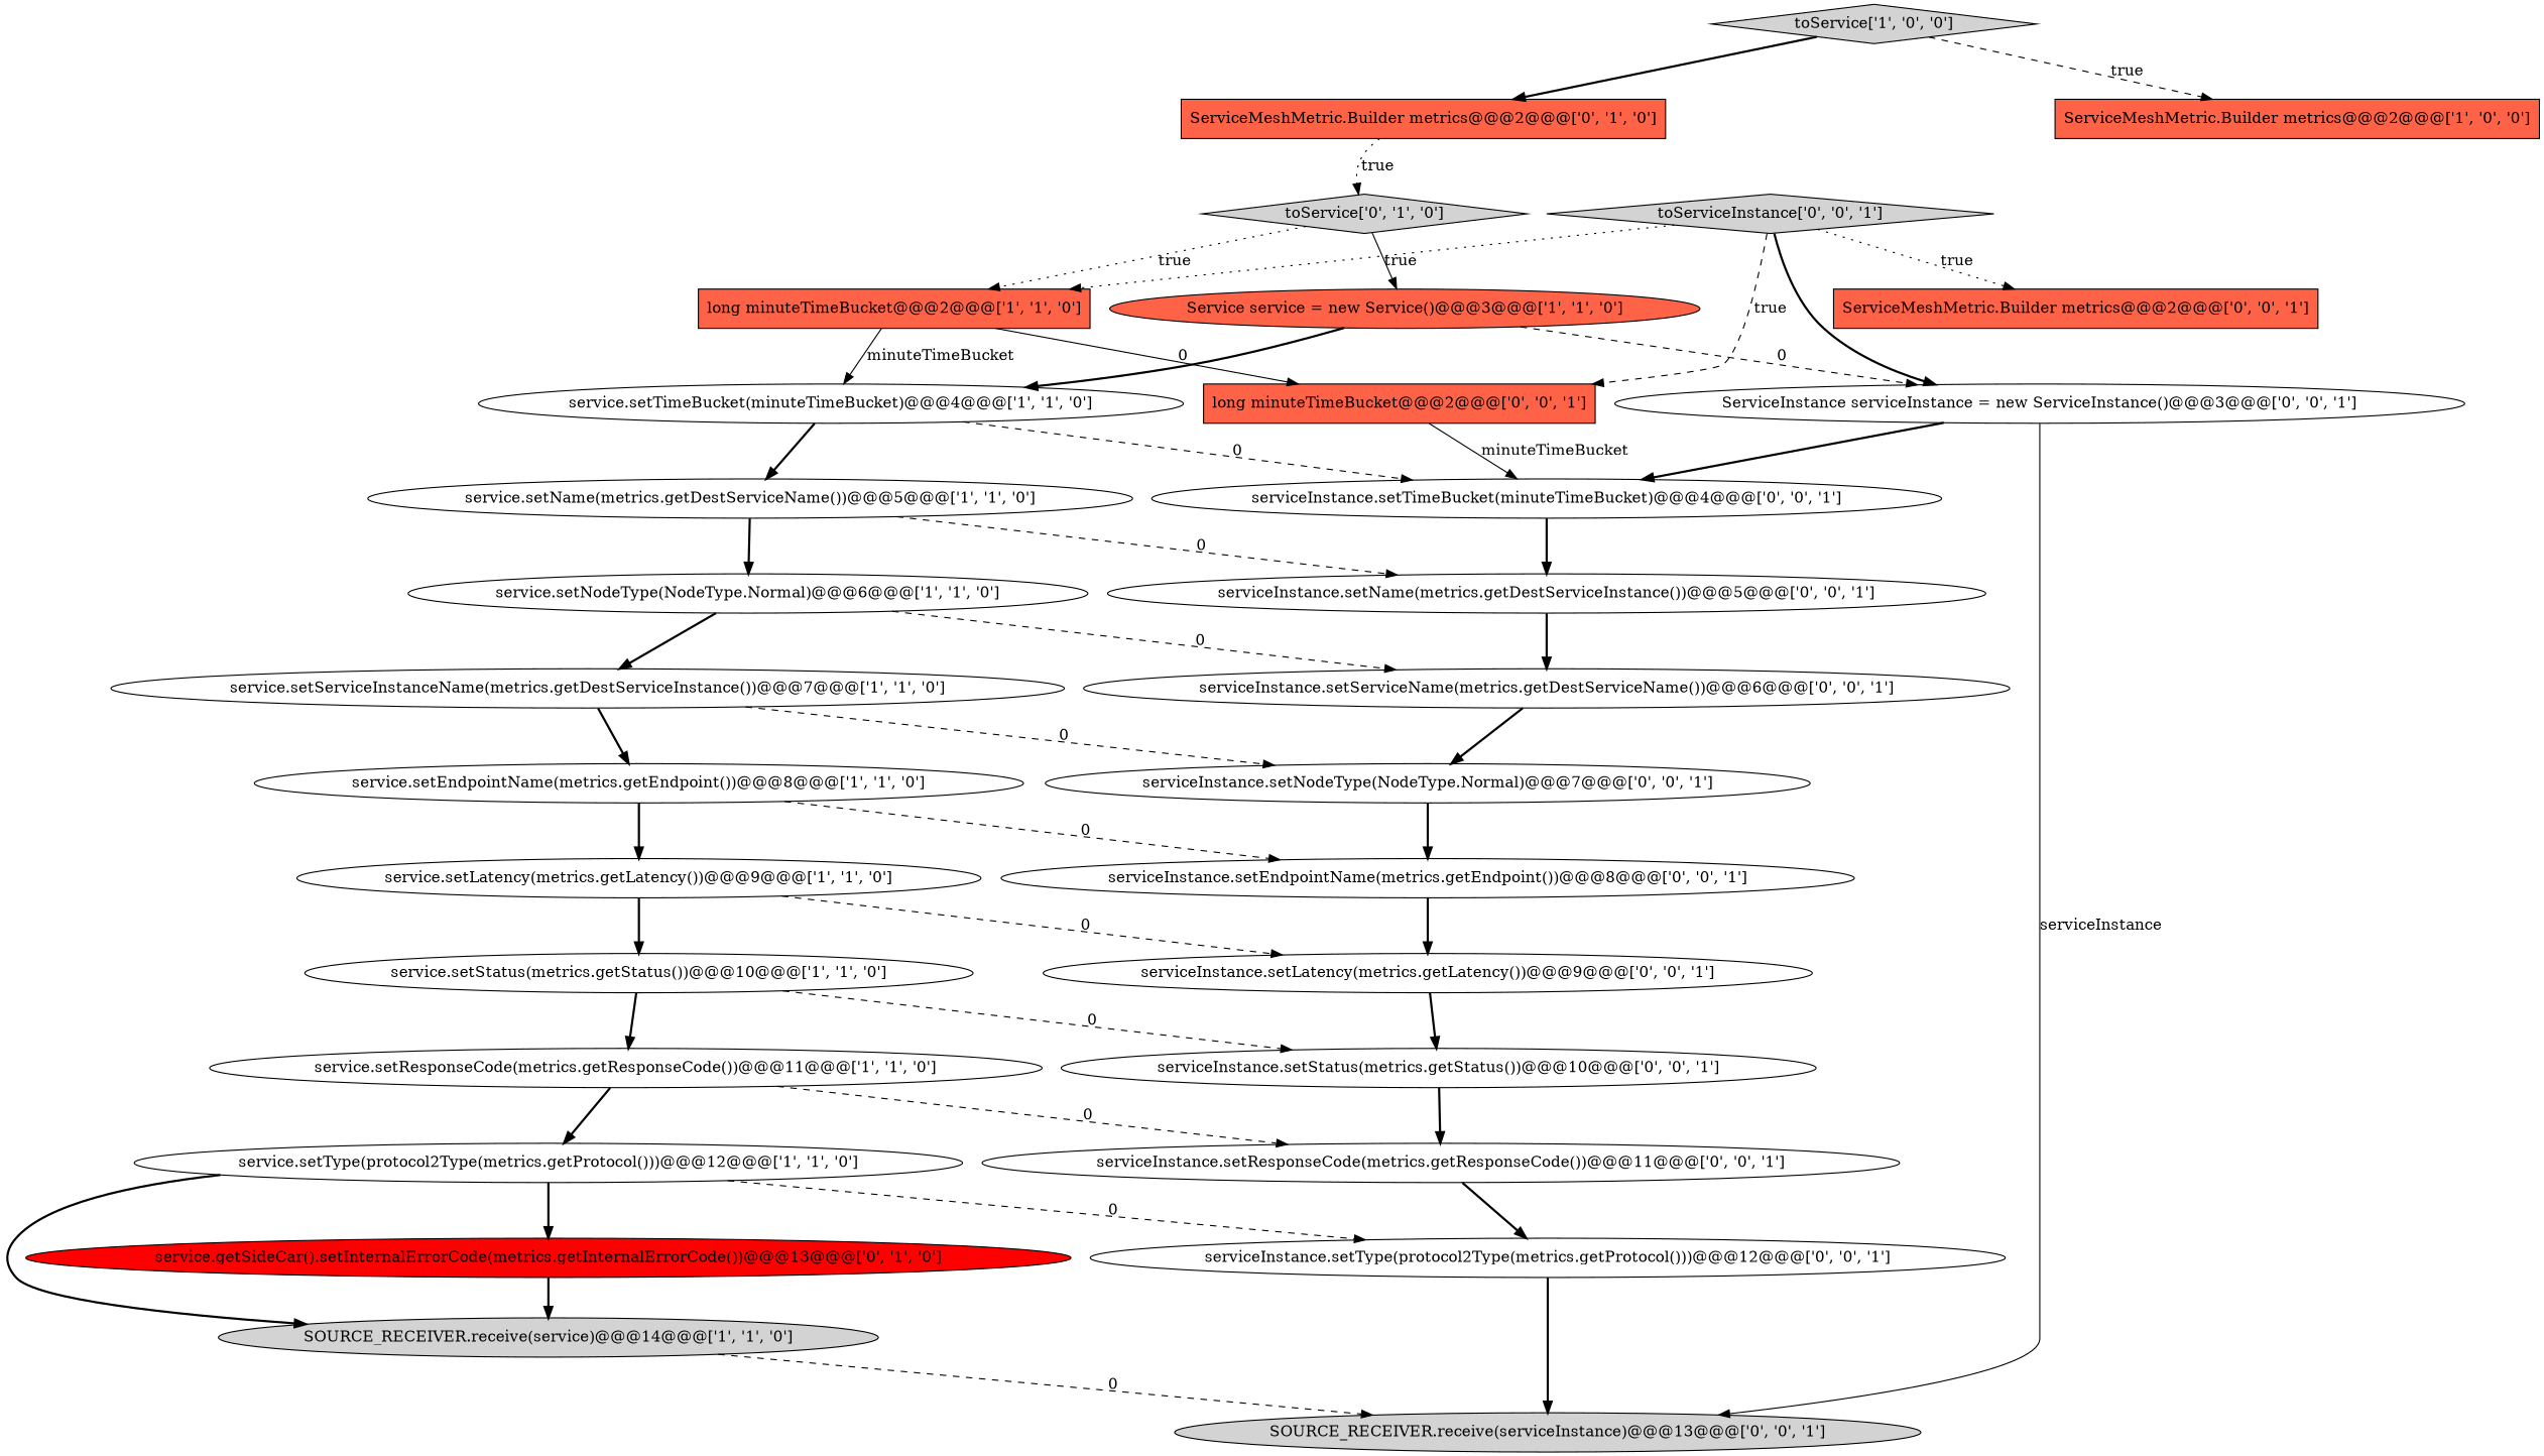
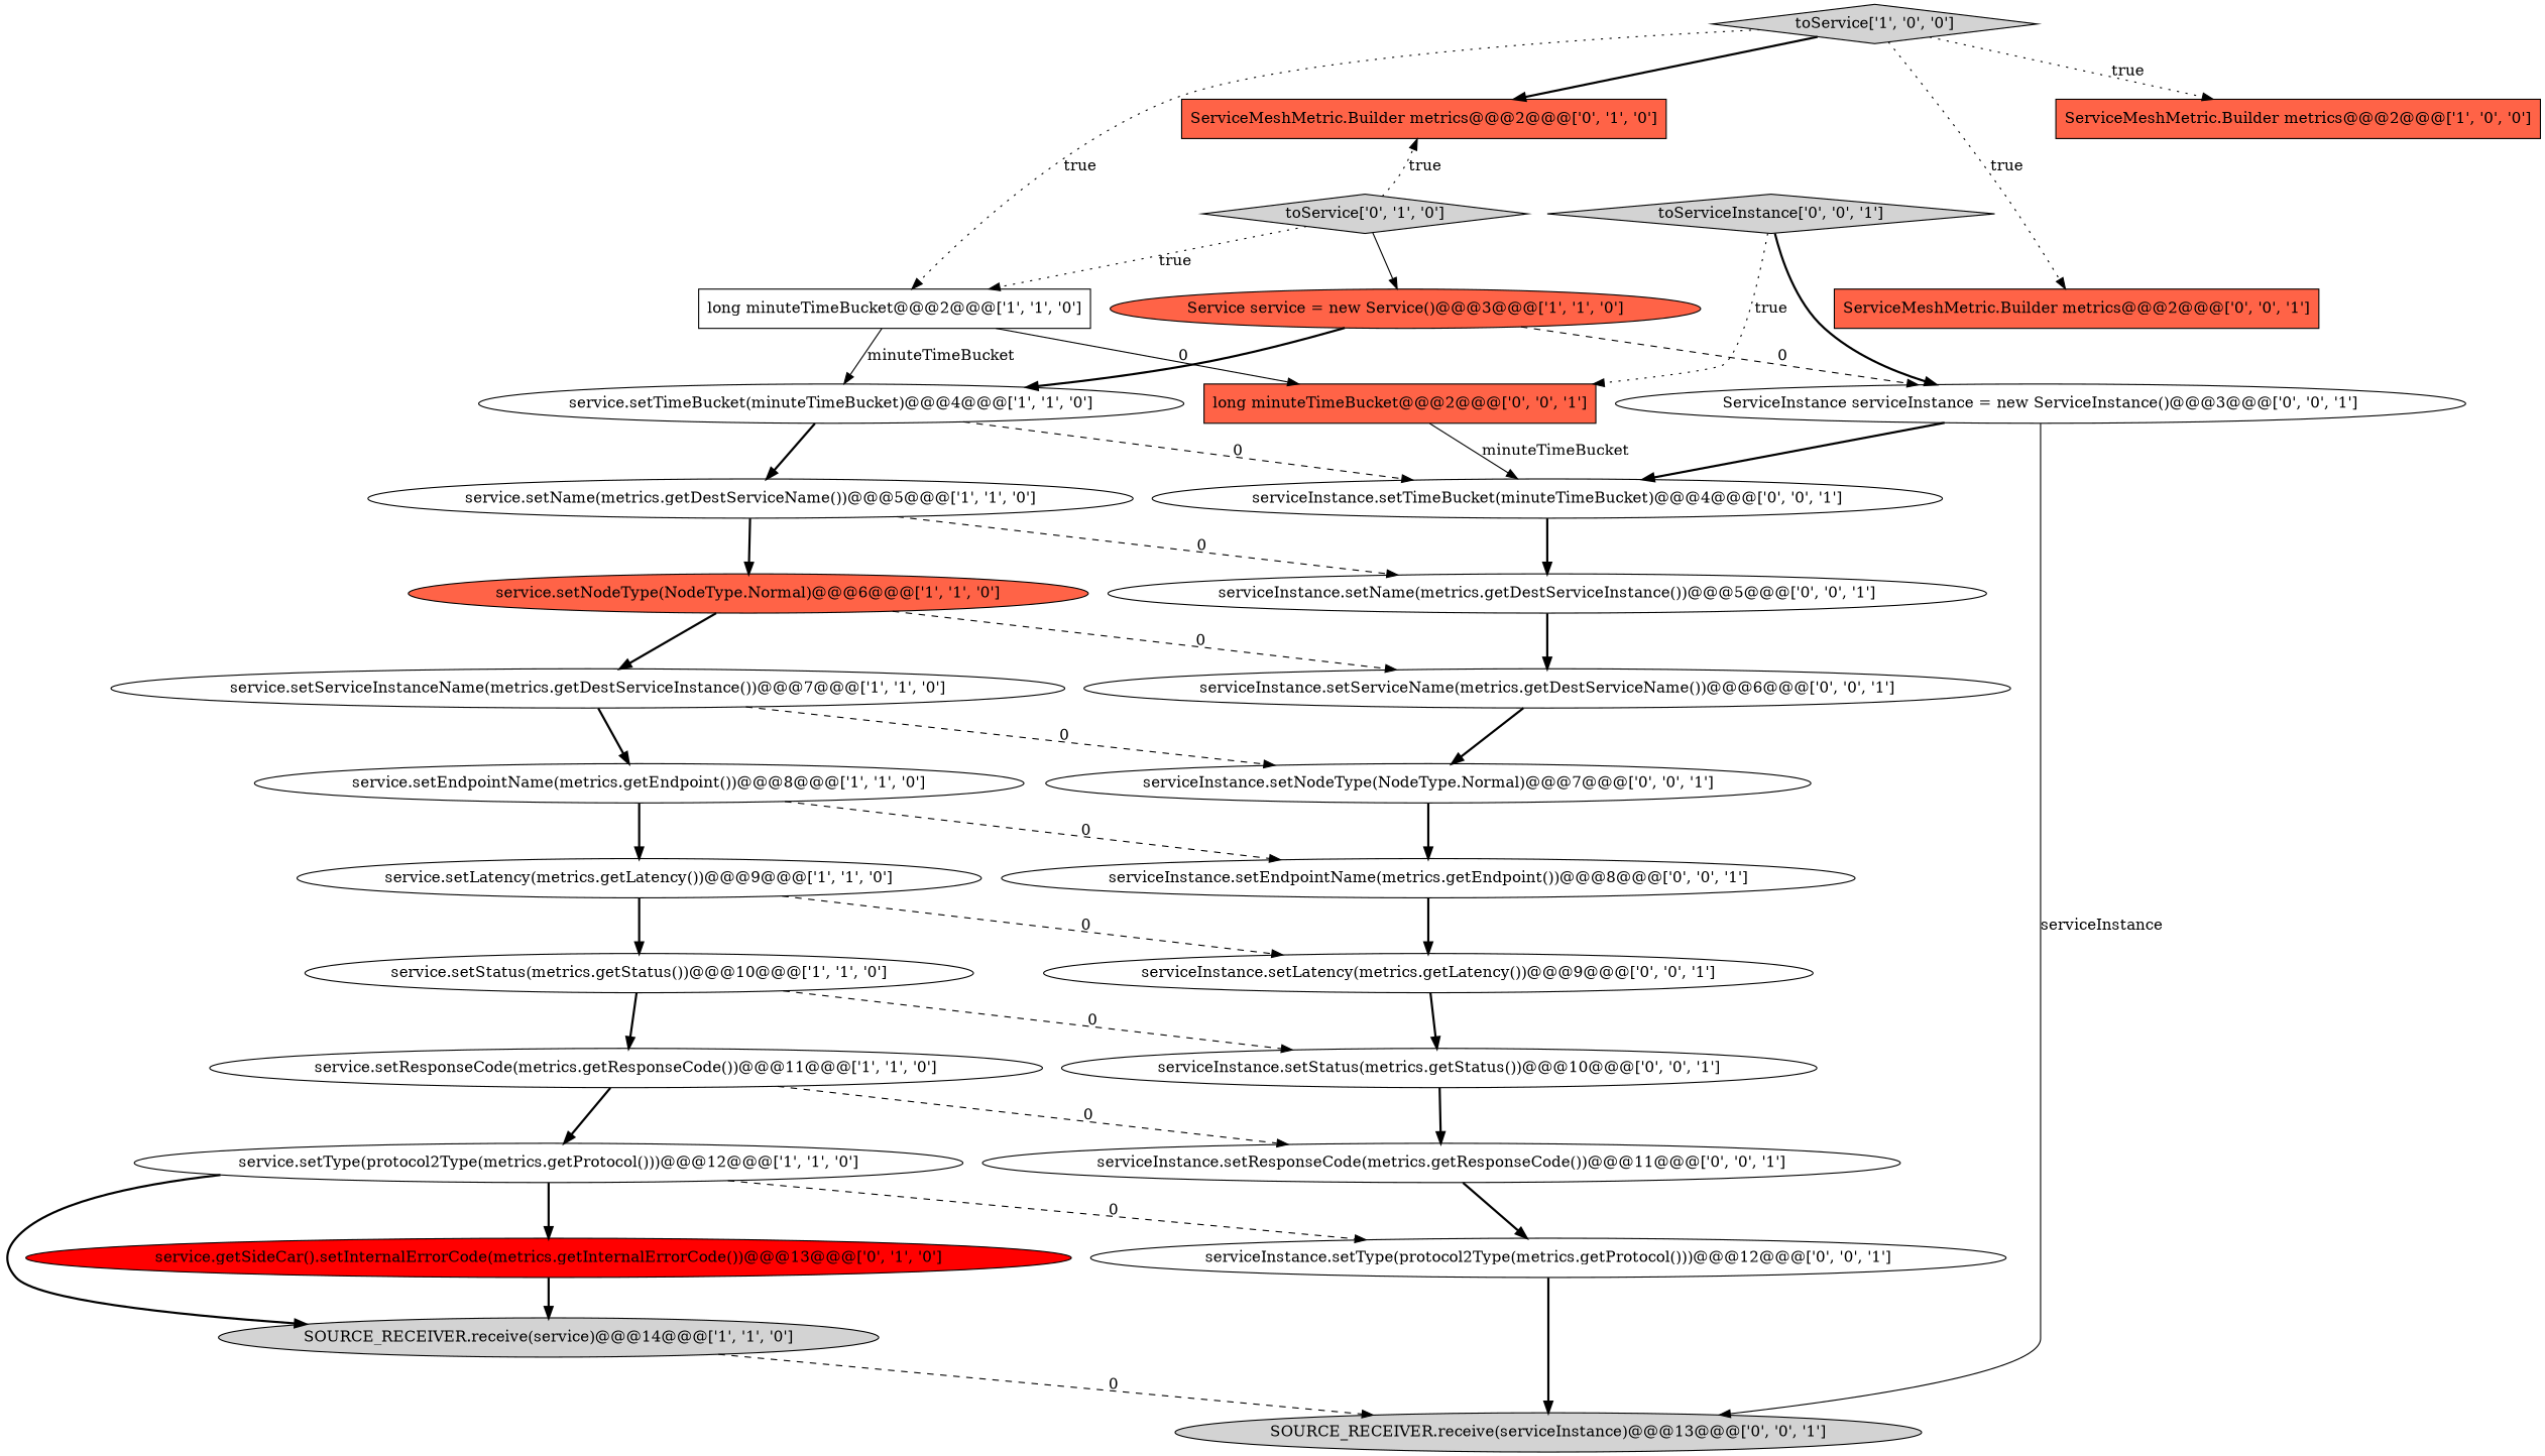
  digraph {
    node [fillcolor=white shape=ellipse style=filled]
    edge [style=bold]
-   n1 [fillcolor=tomato label="long minuteTimeBucket@@@2@@@['1', '1', '0']" shape=box]
+   n1 [label="long minuteTimeBucket@@@2@@@['1', '1', '0']" shape=box]
    n2 [fillcolor=tomato label="long minuteTimeBucket@@@2@@@['0', '0', '1']" shape=box]
    n3 [label="service.setTimeBucket(minuteTimeBucket)@@@4@@@['1', '1', '0']"]
    n4 [label="serviceInstance.setTimeBucket(minuteTimeBucket)@@@4@@@['0', '0', '1']"]
    n5 [label="service.setName(metrics.getDestServiceName())@@@5@@@['1', '1', '0']"]
    n6 [label="service.setResponseCode(metrics.getResponseCode())@@@11@@@['1', '1', '0']"]
    n7 [label="serviceInstance.setResponseCode(metrics.getResponseCode())@@@11@@@['0', '0', '1']"]
    n8 [label="service.setType(protocol2Type(metrics.getProtocol()))@@@12@@@['1', '1', '0']"]
    n9 [label="serviceInstance.setType(protocol2Type(metrics.getProtocol()))@@@12@@@['0', '0', '1']"]
    n10 [fillcolor=red label="service.getSideCar().setInternalErrorCode(metrics.getInternalErrorCode())@@@13@@@['0', '1', '0']"]
    n11 [fillcolor=lightgray label="SOURCE_RECEIVER.receive(service)@@@14@@@['1', '1', '0']"]
    n12 [fillcolor=lightgray label="SOURCE_RECEIVER.receive(serviceInstance)@@@13@@@['0', '0', '1']"]
    n13 [label="service.setStatus(metrics.getStatus())@@@10@@@['1', '1', '0']"]
    n14 [label="serviceInstance.setStatus(metrics.getStatus())@@@10@@@['0', '0', '1']"]
    n15 [label="serviceInstance.setNodeType(NodeType.Normal)@@@7@@@['0', '0', '1']"]
    n16 [label="serviceInstance.setEndpointName(metrics.getEndpoint())@@@8@@@['0', '0', '1']"]
    n17 [label="serviceInstance.setLatency(metrics.getLatency())@@@9@@@['0', '0', '1']"]
    n18 [label="serviceInstance.setName(metrics.getDestServiceInstance())@@@5@@@['0', '0', '1']"]
    n19 [label="serviceInstance.setServiceName(metrics.getDestServiceName())@@@6@@@['0', '0', '1']"]
-   n20 [label="service.setNodeType(NodeType.Normal)@@@6@@@['1', '1', '0']"]
+   n20 [fillcolor=tomato label="service.setNodeType(NodeType.Normal)@@@6@@@['1', '1', '0']"]
    n21 [label="service.setServiceInstanceName(metrics.getDestServiceInstance())@@@7@@@['1', '1', '0']"]
    n22 [fillcolor=lightgray label="toService['1', '0', '0']" shape=diamond]
    n23 [fillcolor=tomato label="ServiceMeshMetric.Builder metrics@@@2@@@['1', '0', '0']" shape=box]
    n24 [fillcolor=tomato label="ServiceMeshMetric.Builder metrics@@@2@@@['0', '1', '0']" shape=box]
    n25 [fillcolor=tomato label="Service service = new Service()@@@3@@@['1', '1', '0']"]
    n26 [label="ServiceInstance serviceInstance = new ServiceInstance()@@@3@@@['0', '0', '1']"]
    n27 [fillcolor=lightgray label="toServiceInstance['0', '0', '1']" shape=diamond]
    n28 [fillcolor=tomato label="ServiceMeshMetric.Builder metrics@@@2@@@['0', '0', '1']" shape=box]
    n29 [label="service.setLatency(metrics.getLatency())@@@9@@@['1', '1', '0']"]
    n30 [label="service.setEndpointName(metrics.getEndpoint())@@@8@@@['1', '1', '0']"]
    n31 [fillcolor=lightgray label="toService['0', '1', '0']" shape=diamond]
    n1 -> n2 [label=0 style=solid]
    n1 -> n3 [label=minuteTimeBucket style=solid]
    n2 -> n4 [label=minuteTimeBucket style=solid]
    n3 -> n4 [label=0 style=dashed]
    n3 -> n5
    n4 -> n18
    n5 -> n18 [label=0 style=dashed]
    n5 -> n20
    n6 -> n7 [label=0 style=dashed]
    n6 -> n8
    n7 -> n9
    n8 -> n9 [label=0 style=dashed]
    n8 -> n10
    n8 -> n11
    n9 -> n12
    n10 -> n11
    n11 -> n12 [label=0 style=dashed]
    n13 -> n6
    n13 -> n14 [label=0 style=dashed]
    n14 -> n7
    n15 -> n16
    n16 -> n17
    n17 -> n14
    n18 -> n19
    n19 -> n15
    n20 -> n19 [label=0 style=dashed]
    n20 -> n21
    n21 -> n15 [label=0 style=dashed]
    n21 -> n30
-   n27 -> n1 [label=true style=dotted]
-   n22 -> n23 [label=true style=dashed]
+   n22 -> n1 [label=true style=dotted]
+   n22 -> n23 [label=true style=dotted]
    n22 -> n24
    n25 -> n3
    n25 -> n26 [label=0 style=dashed]
    n26 -> n4
    n26 -> n12 [label=serviceInstance style=solid]
-   n27 -> n2 [label=true style=dashed]
+   n27 -> n2 [label=true style=dotted]
    n27 -> n26
-   n27 -> n28 [label=true style=dotted]
+   n22 -> n28 [label=true style=dotted]
    n29 -> n13
    n29 -> n17 [label=0 style=dashed]
    n30 -> n16 [label=0 style=dashed]
    n30 -> n29
    n31 -> n1 [label=true style=dotted]
-   n24 -> n31 [label=true style=dotted]
+   n31 -> n24 [label=true style=dotted]
    n31 -> n25 [style=solid]
  }
